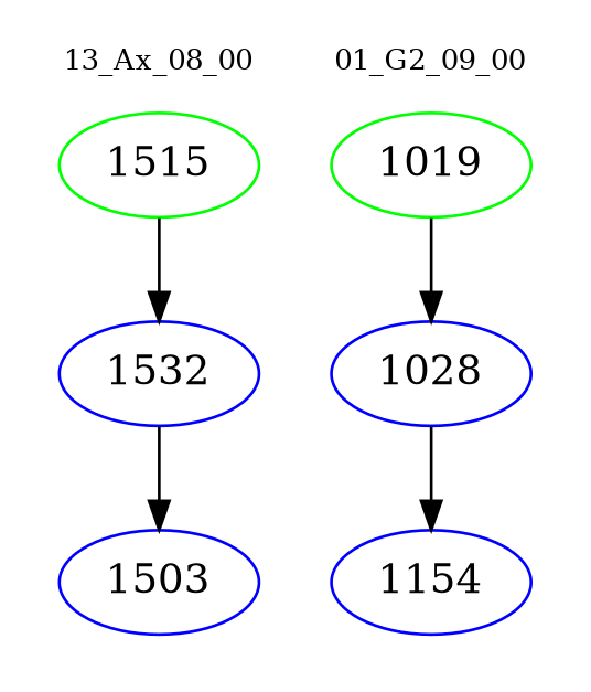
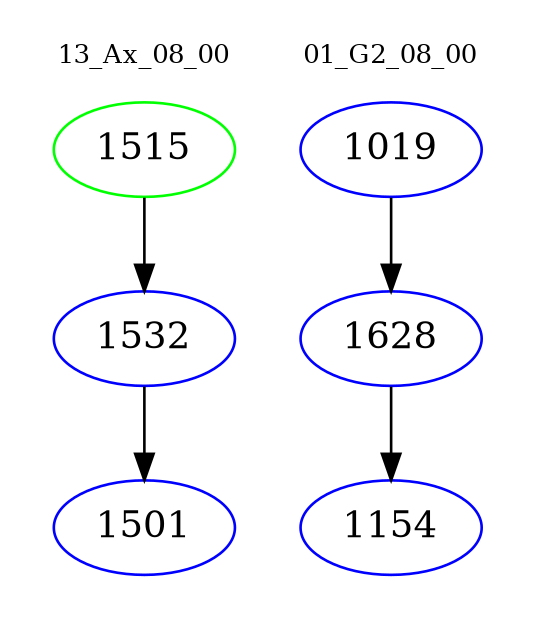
  digraph {
    node [color=blue]
    edge [color=black]
    n1 [color=green label=1515]
    n2 [label=1532]
-   n3 [label=1503]
-   n4 [color=green label=1019]
-   n5 [label=1028]
+   n3 [label=1501]
+   n4 [label=1019]
+   n5 [label=1628]
    n6 [label=1154]
    subgraph cluster_1 {
      color=white
      fontsize=10
      label="13_Ax_08_00"
      n1
      n2
      n3
    }
    subgraph cluster_2 {
      color=white
      fontsize=10
-     label="01_G2_09_00"
+     label="01_G2_08_00"
      n4
      n5
      n6
    }
    n1 -> n2
    n2 -> n3
    n4 -> n5
    n5 -> n6
  }
